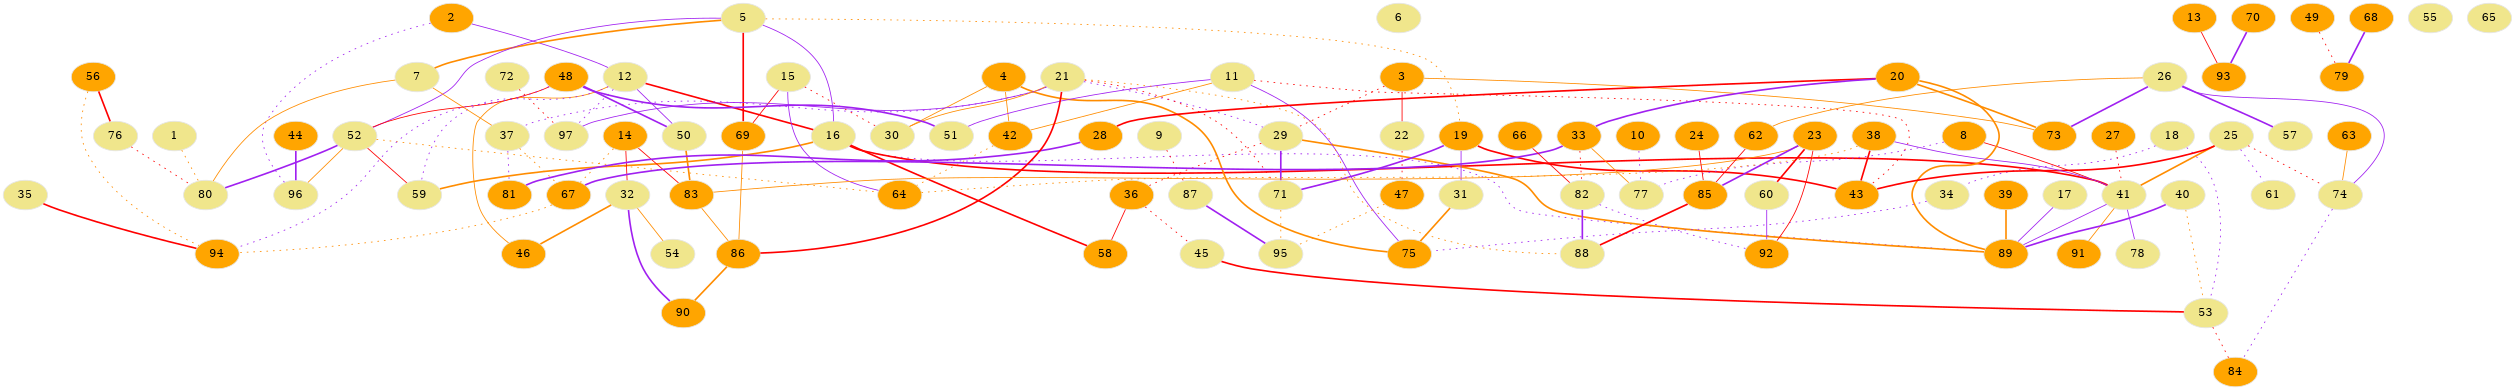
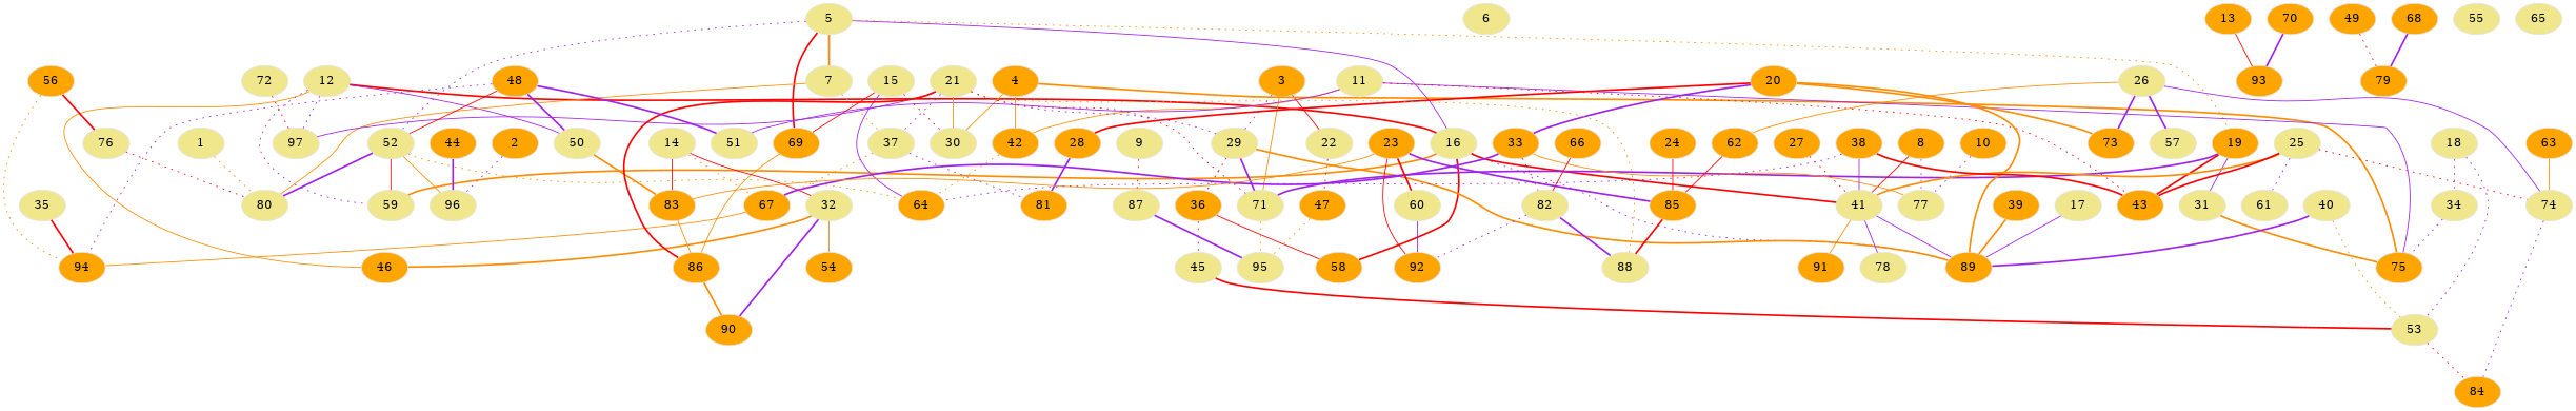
  graph {
    node [color=gray90 fillcolor=khaki style=filled]
    edge [color=purple style=solid]
    1
    80
    2 [fillcolor=orange]
    12
    96
    16
    46 [fillcolor=orange]
    50
    59
    97
    3 [fillcolor=orange]
    22
    29
    71
    47 [fillcolor=orange]
    89 [fillcolor=orange]
    36 [fillcolor=orange]
    95
    4 [fillcolor=orange]
    30
    42 [fillcolor=orange]
    75 [fillcolor=orange]
    64 [fillcolor=orange]
    5
    7
    19 [fillcolor=orange]
    52
    69 [fillcolor=orange]
    37
    41
    58 [fillcolor=orange]
    43 [fillcolor=orange]
    31
    86 [fillcolor=orange]
    6
    67 [fillcolor=orange]
    81 [fillcolor=orange]
    8 [fillcolor=orange]
    77
    78
    91 [fillcolor=orange]
    9
    87
    10 [fillcolor=orange]
    11
    51
    83 [fillcolor=orange]
    13 [fillcolor=orange]
    93 [fillcolor=orange]
-   14 [fillcolor=orange]
+   14
    32
-   54
+   54 [fillcolor=orange]
    90 [fillcolor=orange]
    94 [fillcolor=orange]
    15
    17
    18
    34
    53
    84 [fillcolor=orange]
    20 [fillcolor=orange]
    28 [fillcolor=orange]
    33 [fillcolor=orange]
    73 [fillcolor=orange]
    82
    21
    88
    23 [fillcolor=orange]
    60
    85 [fillcolor=orange]
    92 [fillcolor=orange]
    24 [fillcolor=orange]
    25
    61
    74
    26
    57
    62 [fillcolor=orange]
    27 [fillcolor=orange]
    45
    35
    38 [fillcolor=orange]
    39 [fillcolor=orange]
    40
    44 [fillcolor=orange]
    48 [fillcolor=orange]
    49 [fillcolor=orange]
    79 [fillcolor=orange]
    55
    56 [fillcolor=orange]
    76
    63 [fillcolor=orange]
    65
    66 [fillcolor=orange]
    68 [fillcolor=orange]
    70 [fillcolor=orange]
    72
    1 -- 80 [color=darkorange style=dotted]
-   2 -- 12
    2 -- 96 [style=dotted]
    12 -- 16 [color=red style=bold]
    12 -- 46 [color=darkorange]
    12 -- 50
    12 -- 59 [style=dotted]
    12 -- 97 [style=dotted]
    16 -- 59 [color=darkorange style=bold]
    16 -- 89 [style=dotted]
    16 -- 41 [color=red style=bold]
    16 -- 58 [color=red style=bold]
    50 -- 83 [color=darkorange style=bold]
    3 -- 22 [color=red]
-   3 -- 29 [color=red style=dotted]
-   3 -- 73 [color=darkorange]
+   3 -- 29 [style=dotted]
+   3 -- 71 [color=darkorange]
    22 -- 47 [color=red style=dotted]
    29 -- 71 [style=bold]
    29 -- 89 [color=darkorange style=bold]
    29 -- 36 [color=red style=dotted]
    71 -- 95 [color=darkorange style=dotted]
    47 -- 95 [color=darkorange style=dotted]
    36 -- 58 [color=red]
    36 -- 45 [color=red style=dotted]
    4 -- 30 [color=darkorange]
    4 -- 42 [color=darkorange]
    4 -- 75 [color=darkorange style=bold]
    42 -- 64 [color=darkorange style=dotted]
    5 -- 16
    5 -- 7 [color=darkorange style=bold]
    5 -- 19 [color=darkorange style=dotted]
-   5 -- 52
+   5 -- 52 [style=dotted]
    5 -- 69 [color=red style=bold]
    7 -- 80 [color=darkorange]
-   7 -- 37 [color=darkorange]
+   7 -- 37 [color=darkorange style=dotted]
    19 -- 71 [style=bold]
    19 -- 43 [color=red style=bold]
    19 -- 31
    52 -- 80 [style=bold]
    52 -- 96 [color=darkorange]
    52 -- 59 [color=red]
    52 -- 64 [color=darkorange style=dotted]
    69 -- 86 [color=darkorange]
    37 -- 67 [color=darkorange style=dotted]
    37 -- 81 [style=dotted]
    41 -- 89
    41 -- 78
    41 -- 91 [color=darkorange]
    31 -- 75 [color=darkorange style=bold]
    86 -- 90 [color=darkorange style=bold]
-   67 -- 94 [color=darkorange style=dotted]
+   67 -- 94 [color=darkorange]
    8 -- 41 [color=red]
    8 -- 77 [style=dotted]
    9 -- 87 [color=red style=dotted]
    87 -- 95 [style=bold]
    10 -- 77 [style=dotted]
    11 -- 42 [color=darkorange]
    11 -- 75
    11 -- 43 [color=red style=dotted]
    11 -- 51
    83 -- 86 [color=darkorange]
    13 -- 93 [color=red]
    14 -- 67 [color=darkorange style=dotted]
    14 -- 83 [color=red]
    14 -- 32 [color=red]
    32 -- 46 [color=darkorange style=bold]
    32 -- 54 [color=darkorange]
    32 -- 90 [style=bold]
    15 -- 30 [color=red style=dotted]
    15 -- 64
    15 -- 69 [color=red]
    17 -- 89
    18 -- 34 [style=dotted]
    18 -- 53 [style=dotted]
    34 -- 75 [style=dotted]
    53 -- 84 [color=red style=dotted]
    20 -- 89 [color=darkorange style=bold]
    20 -- 28 [color=red style=bold]
    20 -- 33 [style=bold]
    20 -- 73 [color=darkorange style=bold]
    28 -- 81 [style=bold]
    33 -- 67 [style=bold]
    33 -- 77 [color=darkorange]
    33 -- 82 [color=red style=dotted]
    82 -- 88 [style=bold]
    82 -- 92 [style=dotted]
    21 -- 97
    21 -- 29 [style=dotted]
    21 -- 71 [color=red style=dotted]
    21 -- 30 [color=darkorange]
    21 -- 37 [style=dotted]
    21 -- 86 [color=red style=bold]
    21 -- 88 [color=darkorange style=dotted]
    23 -- 83 [color=darkorange]
    23 -- 60 [color=red style=bold]
    23 -- 85 [style=bold]
    23 -- 92 [color=red]
    60 -- 92
    85 -- 88 [color=red style=bold]
    24 -- 85 [color=red]
    25 -- 41 [color=darkorange style=bold]
    25 -- 43 [color=red style=bold]
    25 -- 61 [style=dotted]
    25 -- 74 [color=red style=dotted]
    74 -- 84 [style=dotted]
    26 -- 73 [style=bold]
    26 -- 74
    26 -- 57 [style=bold]
    26 -- 62 [color=darkorange]
    62 -- 85 [color=red]
    27 -- 41 [color=red style=dotted]
    45 -- 53 [color=red style=bold]
    35 -- 94 [color=red style=bold]
-   38 -- 64 [color=darkorange style=dotted]
+   38 -- 64 [style=dotted]
    38 -- 41
    38 -- 43 [color=red style=bold]
    39 -- 89 [color=darkorange style=bold]
    40 -- 89 [style=bold]
    40 -- 53 [color=darkorange style=dotted]
    44 -- 96 [style=bold]
    48 -- 50 [style=bold]
    48 -- 52 [color=red]
    48 -- 51 [style=bold]
    48 -- 94 [style=dotted]
    49 -- 79 [color=red style=dotted]
    56 -- 94 [color=darkorange style=dotted]
    56 -- 76 [color=red style=bold]
    76 -- 80 [color=red style=dotted]
    63 -- 74 [color=darkorange]
    66 -- 82 [color=red]
    68 -- 79 [style=bold]
    70 -- 93 [style=bold]
    72 -- 97 [color=red style=dotted]
  }
